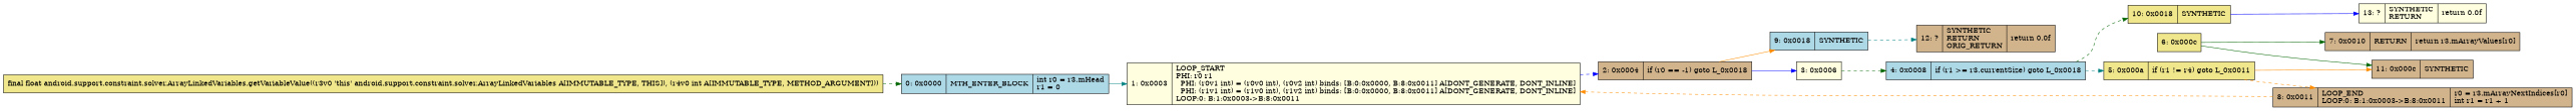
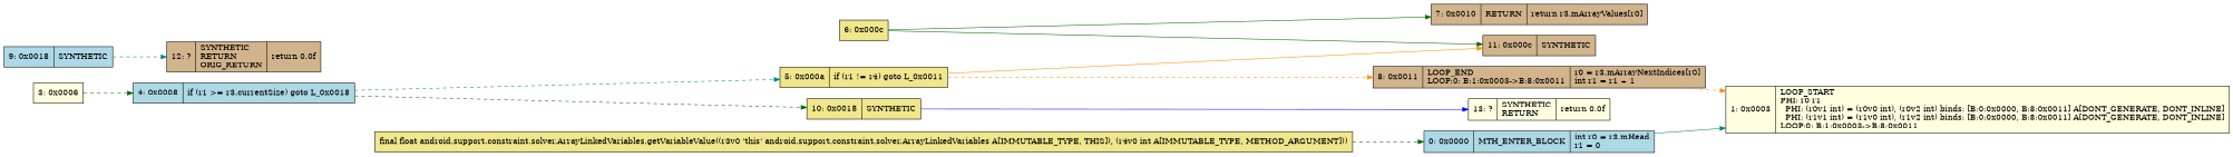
  digraph {
    rankdir=LR
    node [fillcolor=tan shape=record style=filled]
    edge [color=darkgreen style=dashed]
    n1 [fillcolor=lightblue label="{0\:\ 0x0000|MTH_ENTER_BLOCK\l|int r0 = r3.mHead\lr1 = 0\l}"]
    n2 [fillcolor=lightyellow label="{1\:\ 0x0003|LOOP_START\lPHI: r0 r1 \l  PHI: (r0v1 int) = (r0v0 int), (r0v2 int) binds: [B:0:0x0000, B:8:0x0011] A[DONT_GENERATE, DONT_INLINE]\l  PHI: (r1v1 int) = (r1v0 int), (r1v2 int) binds: [B:0:0x0000, B:8:0x0011] A[DONT_GENERATE, DONT_INLINE]\lLOOP:0: B:1:0x0003\-\>B:8:0x0011\l}"]
-   n3 [label="{2\:\ 0x0004|if (r0 == \-1) goto L_0x0018\l}"]
    n4 [fillcolor=lightyellow label="{3\:\ 0x0006}"]
    n5 [fillcolor=lightblue label="{9\:\ 0x0018|SYNTHETIC\l}"]
    n6 [fillcolor=lightblue label="{4\:\ 0x0008|if (r1 \>= r3.currentSize) goto L_0x0018\l}"]
    n7 [label="{12\:\ ?|SYNTHETIC\lRETURN\lORIG_RETURN\l|return 0.0f\l}"]
    n8 [fillcolor=khaki label="{5\:\ 0x000a|if (r1 != r4) goto L_0x0011\l}"]
    n9 [fillcolor=khaki label="{10\:\ 0x0018|SYNTHETIC\l}"]
    n10 [label="{8\:\ 0x0011|LOOP_END\lLOOP:0: B:1:0x0003\-\>B:8:0x0011\l|r0 = r3.mArrayNextIndices[r0]\lint r1 = r1 + 1\l}"]
    n11 [label="{11\:\ 0x000c|SYNTHETIC\l}"]
    n12 [fillcolor=lightyellow label="{13\:\ ?|SYNTHETIC\lRETURN\l|return 0.0f\l}"]
    n13 [fillcolor=khaki label="{6\:\ 0x000c}"]
    n14 [label="{7\:\ 0x0010|RETURN\l|return r3.mArrayValues[r0]\l}"]
    n15 [fillcolor=khaki label="{final float android.support.constraint.solver.ArrayLinkedVariables.getVariableValue((r3v0 'this' android.support.constraint.solver.ArrayLinkedVariables A[IMMUTABLE_TYPE, THIS]), (r4v0 int A[IMMUTABLE_TYPE, METHOD_ARGUMENT])) }"]
    n1 -> n2 [color=teal style=solid]
-   n2 -> n3 [color=blue]
-   n3 -> n4 [color=blue style=solid]
-   n3 -> n5 [color=darkorange style=solid]
    n4 -> n6
    n5 -> n7 [color=teal]
    n6 -> n8 [color=teal]
    n6 -> n9
    n8 -> n10 [color=darkorange]
    n8 -> n11 [color=darkorange style=solid]
    n9 -> n12 [color=blue style=solid]
    n10 -> n2 [color=darkorange]
    n13 -> n11 [style=solid]
    n13 -> n14 [style=solid]
    n15 -> n1
  }
